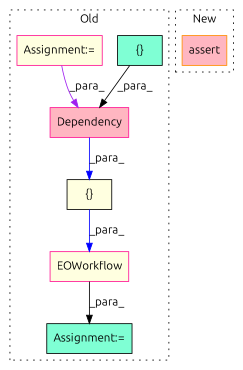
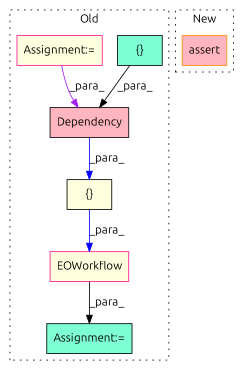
  digraph {
    fontname=Ubuntu
    node [a=32 color=black fillcolor=lightyellow fontname=Ubuntu l="11,1" shape=box style=filled]
    edge [color=black fontname=Ubuntu]
    n1 [color=deeppink label=EOWorkflow s="2455,2505"]
    n2 [a=4 l="1,1" label="{}" s="2475,2504"]
-   n3 [color=deeppink fillcolor=lightpink label=Dependency s="2476,2503"]
+   n3 [fillcolor=lightpink label=Dependency s="2476,2503"]
    n4 [a=4 fillcolor=aquamarine l=2 label="{}" s=2501]
    n5 [a=7 fillcolor=aquamarine l=1 label="Assignment:=" s=2454]
    n6 [a=7 color=deeppink l=1 label="Assignment:=" s=2426]
    n7 [color=darkorange fillcolor=lightpink label=assert s="3487,3580"]
    subgraph cluster_1 {
      label=Old
      style=dotted
      n1
      n2
      n3
      n4
      n5
      n6
    }
    subgraph cluster_2 {
      label=New
      style=dotted
      n7
    }
    n1 -> n5 [label=_para_]
    n2 -> n1 [color=blue label=_para_]
    n3 -> n2 [color=blue label=_para_]
    n4 -> n3 [label=_para_]
    n6 -> n3 [color=purple label=_para_]
  }
